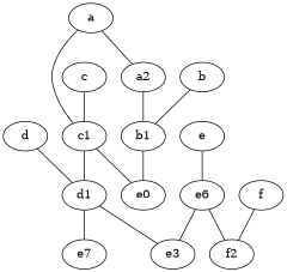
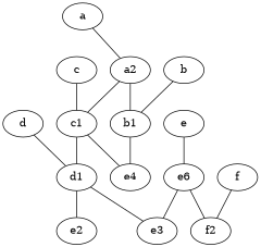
  graph {
    node [labelfontsize=50]
    n1 [label=e6]
    e
    e3
    n4 [label=f2]
    d1
-   e2 [label=e7]
+   e2
    d
    b1
-   e4 [label=e0]
+   e4
    b
    f
    n12 [label=a2]
    a
    c1
    c
    n1 -- e3
    n1 -- n4
    e -- n1
    d1 -- e3
    d1 -- e2
    d -- d1
    b1 -- e4
    b -- b1
    f -- n4
    n12 -- b1
-   a -- c1
+   n12 -- c1
    a -- n12
    c1 -- d1
    c1 -- e4
    c -- c1
  }
